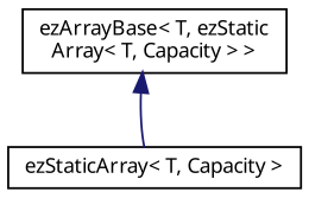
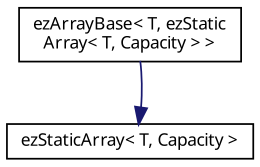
  digraph {
    rankdir=TB
    fontname="Noto Sans"
    node [color=black fillcolor=white fontname="Noto Sans" fontsize=10 shape=record style=filled]
    n1 [height=0.2 label="ezArrayBase\< T, ezStatic\lArray\< T, Capacity \> \>" width=0.4]
    n2 [height=0.2 label="ezStaticArray\< T, Capacity \>" width=0.4]
-   n1 -> n2 [color=midnightblue dir=back fontname="Noto Sans" fontsize=10 labelfontname=Helvetica labelfontsize=10 style=solid]
+   n2 -> n1 [color=midnightblue dir=back fontname="Noto Sans" fontsize=10 labelfontname=Helvetica labelfontsize=10 style=solid]
  }
